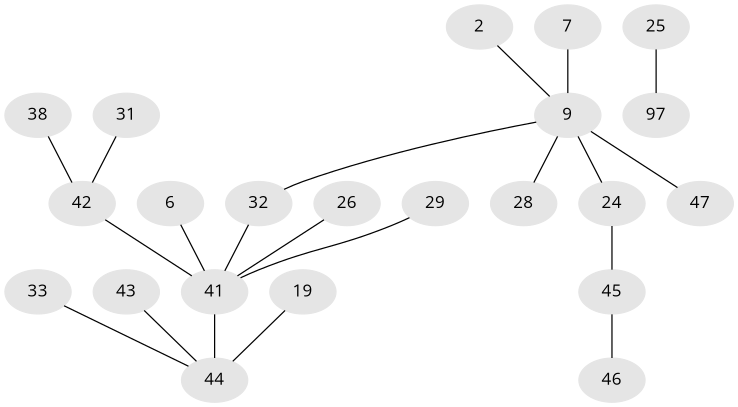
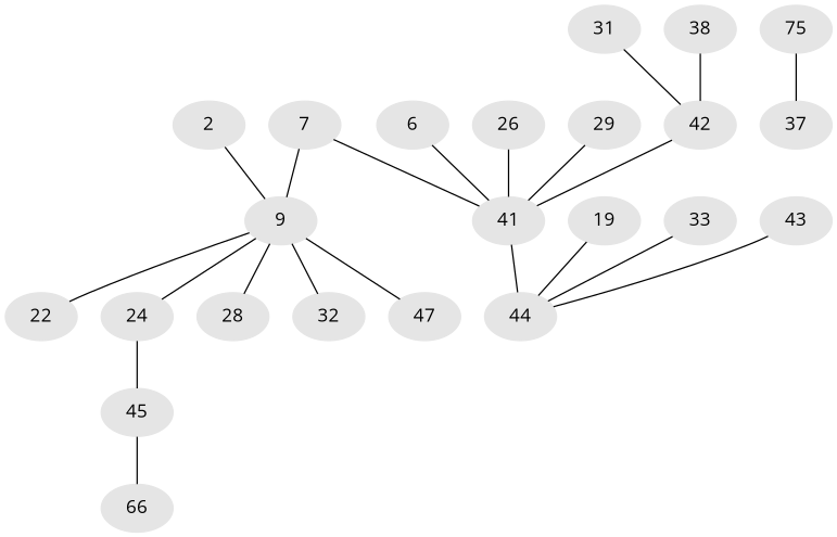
  graph {
    fontname="Open Sans"
    node [color=gray90 fontname="Open Sans" style=filled]
    edge [fontname="Open Sans"]
    9 [super="+1"]
+   22
    24
    28
    32 [super="+13"]
    47 [super="+23"]
    2
    41 [super="+8+18+21+34+36"]
    6
-   25 [super="+16"]
-   37 [label=97]
+   25 [super="+16" label=75]
+   37
    44 [super="+27+40+39"]
    7
    45
    19
-   46
+   46 [label=66]
    26
    29
    42 [super="+20"]
    31
    33
    38
    43
+   9 -- 22
    9 -- 24
    9 -- 28
    9 -- 32
    9 -- 47
    24 -- 45
    2 -- 9
    41 -- 44 [weight=4]
    6 -- 41 [weight=2]
    25 -- 37
    7 -- 9 [weight=2]
-   32 -- 41
+   7 -- 41
    45 -- 46
    19 -- 44
    26 -- 41
    29 -- 41
    42 -- 41
    31 -- 42
    33 -- 44
    38 -- 42
    43 -- 44
  }
